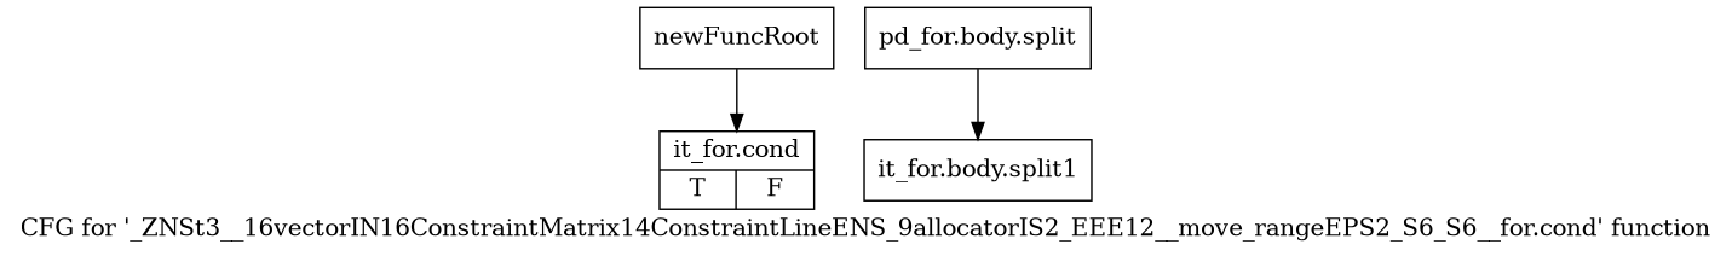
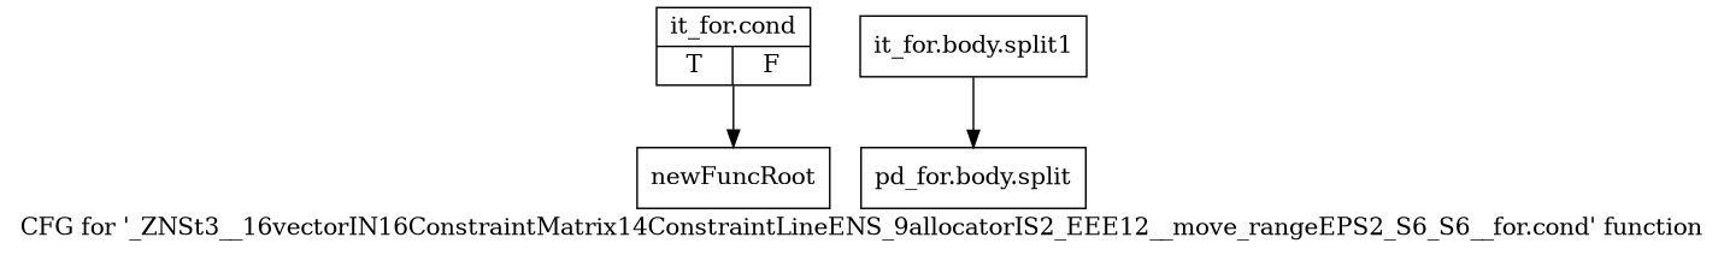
  digraph {
    label="CFG for '_ZNSt3__16vectorIN16ConstraintMatrix14ConstraintLineENS_9allocatorIS2_EEE12__move_rangeEPS2_S6_S6__for.cond' function"
    node [shape=record]
    n1 [label="{newFuncRoot}"]
    n2 [label="{it_for.cond|{<s0>T|<s1>F}}"]
    n3 [label="{it_for.body.split1}"]
    n4 [label="{pd_for.body.split}"]
-   n1 -> n2
-   n4 -> n3
+   n2 -> n1
+   n3 -> n4
  }
